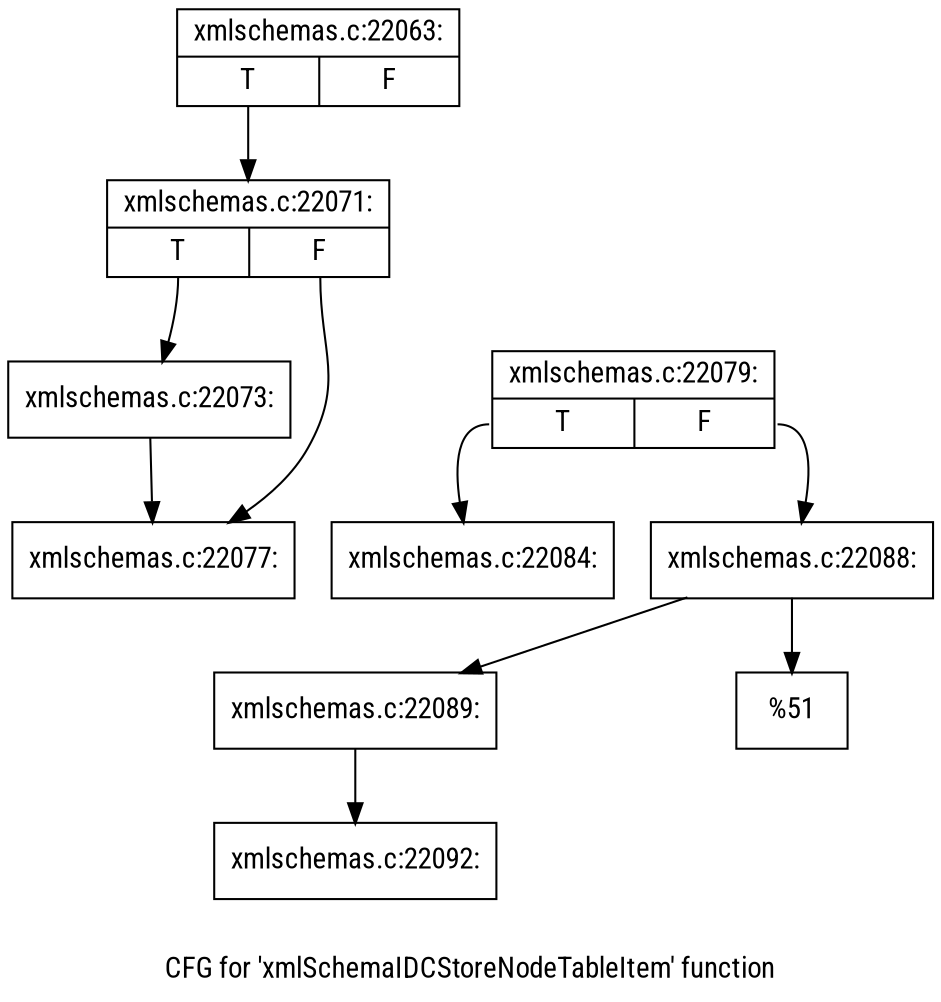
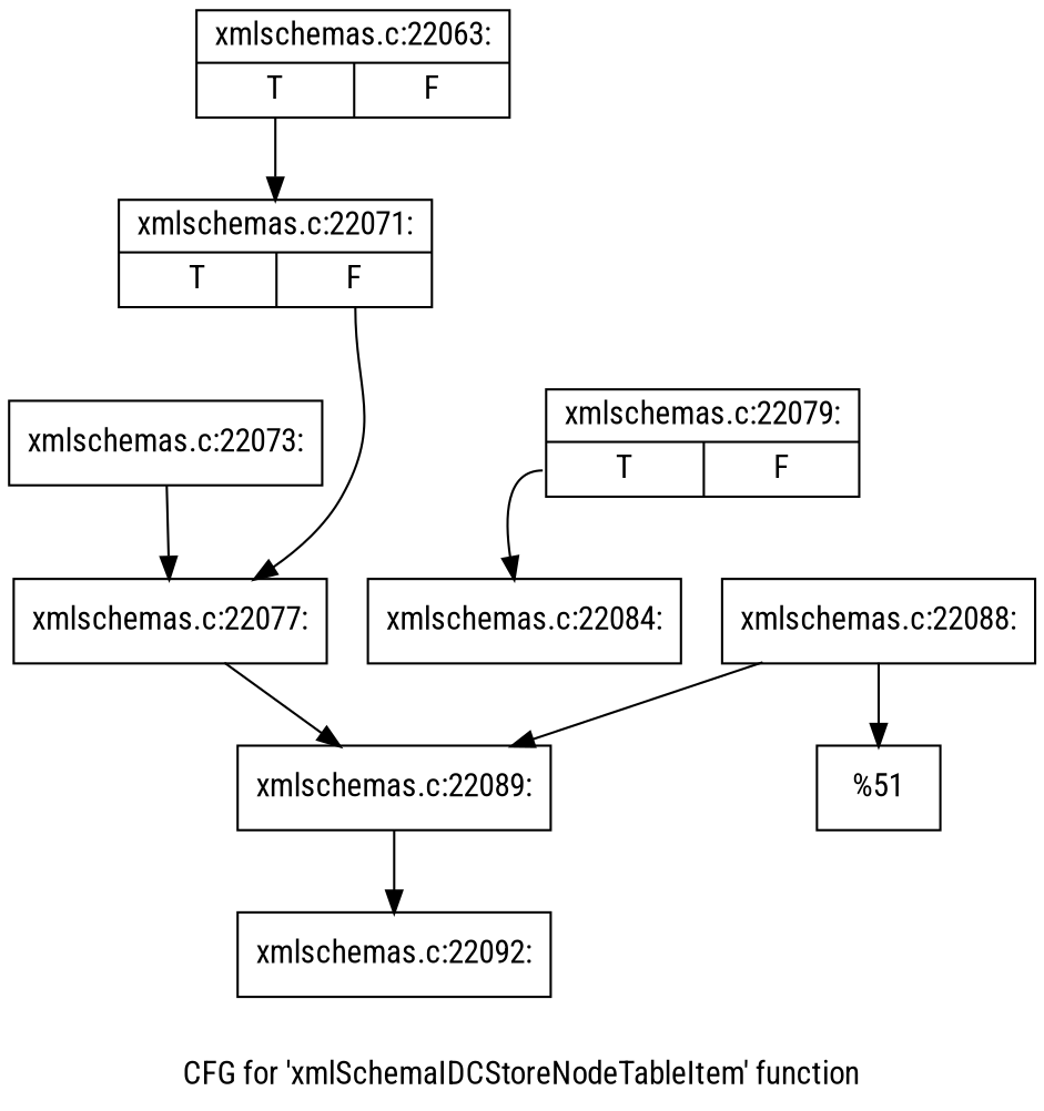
  digraph {
    fontname="Roboto Condensed"
    label="CFG for 'xmlSchemaIDCStoreNodeTableItem' function"
    node [fontname="Roboto Condensed" shape=record]
    edge [fontname="Roboto Condensed"]
    n1 [label="{xmlschemas.c:22063:|{<s0>T|<s1>F}}"]
    n2 [label="{xmlschemas.c:22071:|{<s0>T|<s1>F}}"]
    n3 [label="{xmlschemas.c:22073:}"]
    n4 [label="{xmlschemas.c:22077:}"]
    n5 [label="{xmlschemas.c:22089:}"]
    n6 [label="{xmlschemas.c:22079:|{<s0>T|<s1>F}}"]
    n7 [label="{xmlschemas.c:22084:}"]
    n8 [label="{xmlschemas.c:22088:}"]
    n9 [label="{%51}"]
    n10 [label="{xmlschemas.c:22092:}"]
    n1 -> n2 [tailport=s0]
-   n2 -> n3 [tailport=s0]
    n2 -> n4 [tailport=s1]
    n3 -> n4
+   n4 -> n5
    n5 -> n10
    n6 -> n7 [tailport=s0]
-   n6 -> n8 [tailport=s1]
    n8 -> n5
    n8 -> n9
  }
